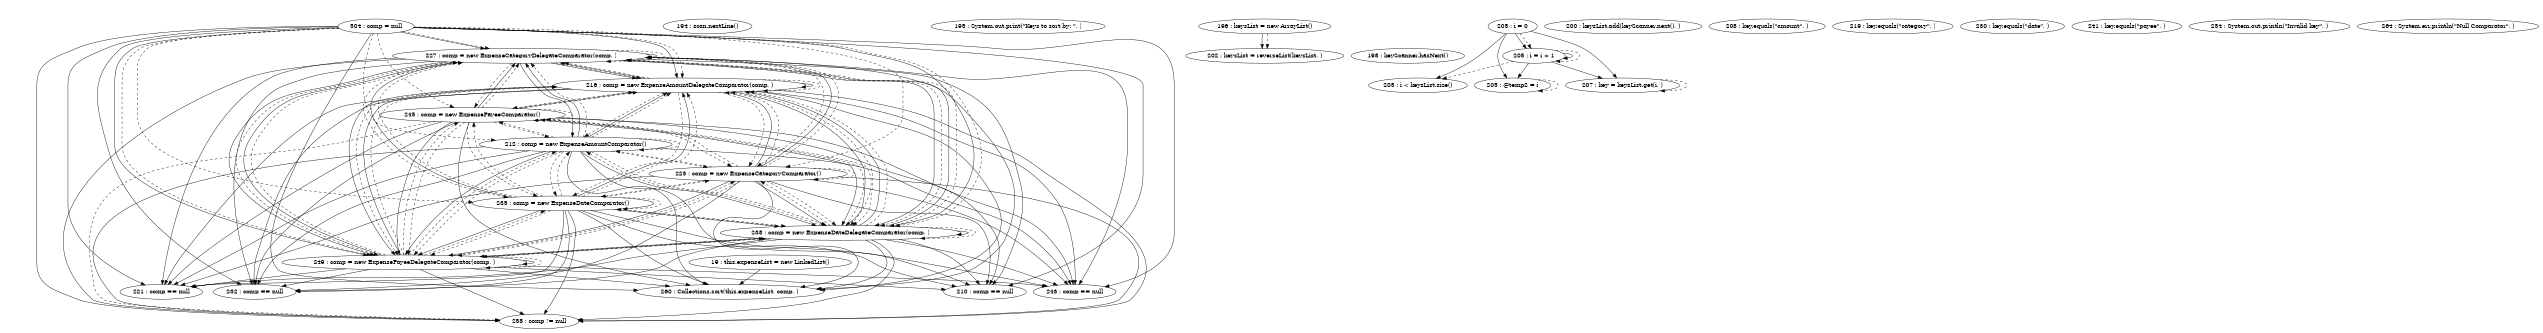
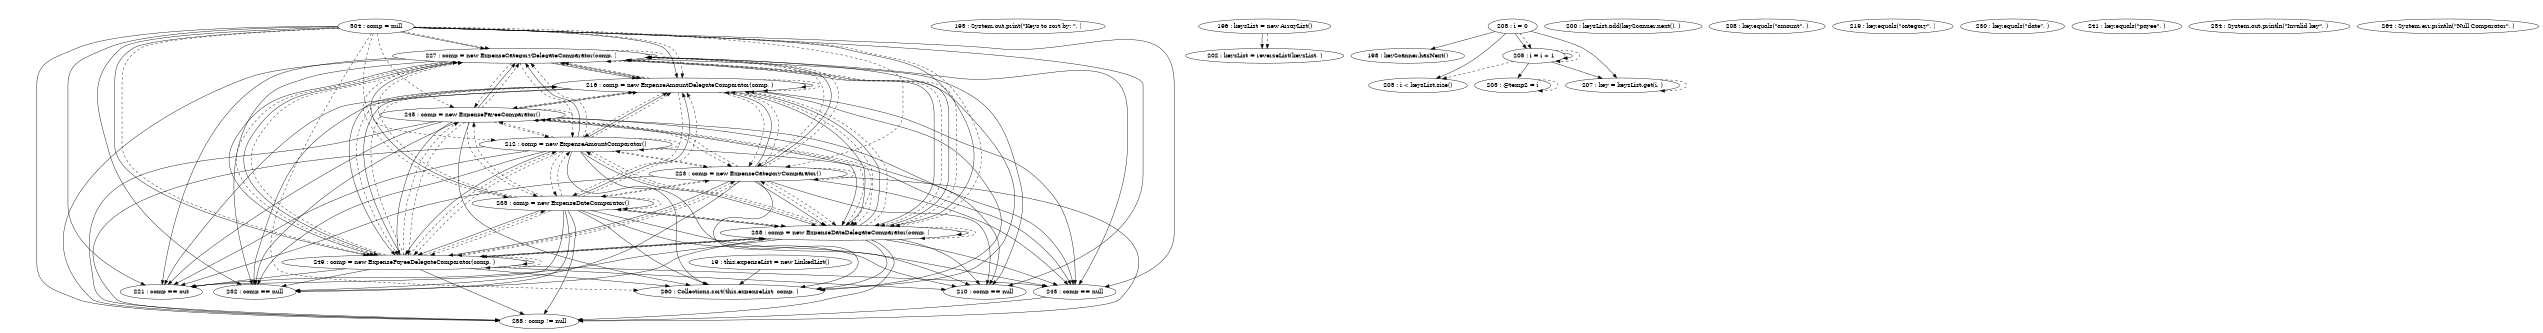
  digraph {
    "19 : this.expenseList = new LinkedList()"
    "260 : Collections.sort(this.expenseList, comp, )"
-   "194 : scan.nextLine()"
    "195 : System.out.print(\"Keys to sort by: \", )"
    "196 : keysList = new ArrayList()"
    "202 : keysList = reverseList(keysList, )"
    "198 : keyScanner.hasNext()"
    "200 : keysList.add(keyScanner.next(), )"
    n9 [label="504 : comp = null"]
    "227 : comp = new ExpenseCategoryDelegateComparator(comp, )"
    "210 : comp == null"
    "216 : comp = new ExpenseAmountDelegateComparator(comp, )"
-   "221 : comp == null"
+   "221 : comp == null" [label="221 : comp == out"]
    "238 : comp = new ExpenseDateDelegateComparator(comp, )"
    "249 : comp = new ExpensePayeeDelegateComparator(comp, )"
    "243 : comp == null"
    "232 : comp == null"
    "258 : comp != null"
    n19 [label="235 : comp = new ExpenseDateComparator()"]
    "223 : comp = new ExpenseCategoryComparator()"
    "212 : comp = new ExpenseAmountComparator()"
    "245 : comp = new ExpensePayeeComparator()"
    "205 : i = 0"
    "205 : i < keysList.size()"
    "205 : @temp2 = i"
    "205 : i = i + 1"
    "207 : key = keysList.get(i, )"
    "208 : key.equals(\"amount\", )"
    "219 : key.equals(\"category\", )"
    "230 : key.equals(\"date\", )"
    "241 : key.equals(\"payee\", )"
    "254 : System.out.println(\"Invalid key\", )"
    "264 : System.err.println(\"Null Comparator\", )"
    "19 : this.expenseList = new LinkedList()" -> "260 : Collections.sort(this.expenseList, comp, )"
    "196 : keysList = new ArrayList()" -> "202 : keysList = reverseList(keysList, )"
    "196 : keysList = new ArrayList()" -> "202 : keysList = reverseList(keysList, )" [style=dashed]
-   n9 -> "260 : Collections.sort(this.expenseList, comp, )"
+   n9 -> "260 : Collections.sort(this.expenseList, comp, )" [style=dashed]
    n9 -> "227 : comp = new ExpenseCategoryDelegateComparator(comp, )"
    n9 -> "227 : comp = new ExpenseCategoryDelegateComparator(comp, )" [style=dashed]
    n9 -> "210 : comp == null"
    n9 -> "216 : comp = new ExpenseAmountDelegateComparator(comp, )"
    n9 -> "216 : comp = new ExpenseAmountDelegateComparator(comp, )" [style=dashed]
    n9 -> "221 : comp == null"
    n9 -> "238 : comp = new ExpenseDateDelegateComparator(comp, )"
    n9 -> "238 : comp = new ExpenseDateDelegateComparator(comp, )" [style=dashed]
    n9 -> "249 : comp = new ExpensePayeeDelegateComparator(comp, )"
    n9 -> "249 : comp = new ExpensePayeeDelegateComparator(comp, )" [style=dashed]
    n9 -> "243 : comp == null"
    n9 -> "232 : comp == null"
    n9 -> "258 : comp != null"
-   n9 -> n19 [style=dashed]
    n9 -> "223 : comp = new ExpenseCategoryComparator()" [style=dashed]
    n9 -> "212 : comp = new ExpenseAmountComparator()" [style=dashed]
    n9 -> "245 : comp = new ExpensePayeeComparator()" [style=dashed]
    "227 : comp = new ExpenseCategoryDelegateComparator(comp, )" -> "260 : Collections.sort(this.expenseList, comp, )"
    "227 : comp = new ExpenseCategoryDelegateComparator(comp, )" -> "227 : comp = new ExpenseCategoryDelegateComparator(comp, )"
    "227 : comp = new ExpenseCategoryDelegateComparator(comp, )" -> "227 : comp = new ExpenseCategoryDelegateComparator(comp, )" [style=dashed]
    "227 : comp = new ExpenseCategoryDelegateComparator(comp, )" -> "210 : comp == null"
    "227 : comp = new ExpenseCategoryDelegateComparator(comp, )" -> "216 : comp = new ExpenseAmountDelegateComparator(comp, )"
    "227 : comp = new ExpenseCategoryDelegateComparator(comp, )" -> "216 : comp = new ExpenseAmountDelegateComparator(comp, )" [style=dashed]
    "227 : comp = new ExpenseCategoryDelegateComparator(comp, )" -> "221 : comp == null"
    "227 : comp = new ExpenseCategoryDelegateComparator(comp, )" -> "238 : comp = new ExpenseDateDelegateComparator(comp, )"
    "227 : comp = new ExpenseCategoryDelegateComparator(comp, )" -> "238 : comp = new ExpenseDateDelegateComparator(comp, )" [style=dashed]
    "227 : comp = new ExpenseCategoryDelegateComparator(comp, )" -> "249 : comp = new ExpensePayeeDelegateComparator(comp, )"
    "227 : comp = new ExpenseCategoryDelegateComparator(comp, )" -> "249 : comp = new ExpensePayeeDelegateComparator(comp, )" [style=dashed]
    "227 : comp = new ExpenseCategoryDelegateComparator(comp, )" -> "243 : comp == null"
    "227 : comp = new ExpenseCategoryDelegateComparator(comp, )" -> "232 : comp == null"
    "227 : comp = new ExpenseCategoryDelegateComparator(comp, )" -> "258 : comp != null"
    "227 : comp = new ExpenseCategoryDelegateComparator(comp, )" -> n19 [style=dashed]
    "227 : comp = new ExpenseCategoryDelegateComparator(comp, )" -> "223 : comp = new ExpenseCategoryComparator()" [style=dashed]
-   "227 : comp = new ExpenseCategoryDelegateComparator(comp, )" -> "212 : comp = new ExpenseAmountComparator()" [style=solid]
+   "227 : comp = new ExpenseCategoryDelegateComparator(comp, )" -> "212 : comp = new ExpenseAmountComparator()" [style=dashed]
    "227 : comp = new ExpenseCategoryDelegateComparator(comp, )" -> "245 : comp = new ExpensePayeeComparator()" [style=dashed]
    "216 : comp = new ExpenseAmountDelegateComparator(comp, )" -> "260 : Collections.sort(this.expenseList, comp, )"
    "216 : comp = new ExpenseAmountDelegateComparator(comp, )" -> "227 : comp = new ExpenseCategoryDelegateComparator(comp, )"
    "216 : comp = new ExpenseAmountDelegateComparator(comp, )" -> "227 : comp = new ExpenseCategoryDelegateComparator(comp, )" [style=dashed]
    "216 : comp = new ExpenseAmountDelegateComparator(comp, )" -> "216 : comp = new ExpenseAmountDelegateComparator(comp, )"
    "216 : comp = new ExpenseAmountDelegateComparator(comp, )" -> "216 : comp = new ExpenseAmountDelegateComparator(comp, )" [style=dashed]
    "216 : comp = new ExpenseAmountDelegateComparator(comp, )" -> "221 : comp == null"
    "216 : comp = new ExpenseAmountDelegateComparator(comp, )" -> "238 : comp = new ExpenseDateDelegateComparator(comp, )"
    "216 : comp = new ExpenseAmountDelegateComparator(comp, )" -> "238 : comp = new ExpenseDateDelegateComparator(comp, )" [style=dashed]
    "216 : comp = new ExpenseAmountDelegateComparator(comp, )" -> "249 : comp = new ExpensePayeeDelegateComparator(comp, )"
    "216 : comp = new ExpenseAmountDelegateComparator(comp, )" -> "249 : comp = new ExpensePayeeDelegateComparator(comp, )" [style=dashed]
    "216 : comp = new ExpenseAmountDelegateComparator(comp, )" -> "243 : comp == null"
    "216 : comp = new ExpenseAmountDelegateComparator(comp, )" -> "232 : comp == null"
-   "216 : comp = new ExpenseAmountDelegateComparator(comp, )" -> "258 : comp != null"
+   "243 : comp == null" -> "258 : comp != null"
    "216 : comp = new ExpenseAmountDelegateComparator(comp, )" -> n19 [style=dashed]
    "216 : comp = new ExpenseAmountDelegateComparator(comp, )" -> "223 : comp = new ExpenseCategoryComparator()" [style=dashed]
    "216 : comp = new ExpenseAmountDelegateComparator(comp, )" -> "212 : comp = new ExpenseAmountComparator()" [style=dashed]
    "216 : comp = new ExpenseAmountDelegateComparator(comp, )" -> "245 : comp = new ExpensePayeeComparator()" [style=dashed]
    "238 : comp = new ExpenseDateDelegateComparator(comp, )" -> "260 : Collections.sort(this.expenseList, comp, )"
    "238 : comp = new ExpenseDateDelegateComparator(comp, )" -> "227 : comp = new ExpenseCategoryDelegateComparator(comp, )"
    "238 : comp = new ExpenseDateDelegateComparator(comp, )" -> "227 : comp = new ExpenseCategoryDelegateComparator(comp, )" [style=dashed]
    "238 : comp = new ExpenseDateDelegateComparator(comp, )" -> "210 : comp == null"
    "238 : comp = new ExpenseDateDelegateComparator(comp, )" -> "216 : comp = new ExpenseAmountDelegateComparator(comp, )"
    "238 : comp = new ExpenseDateDelegateComparator(comp, )" -> "216 : comp = new ExpenseAmountDelegateComparator(comp, )" [style=dashed]
    "238 : comp = new ExpenseDateDelegateComparator(comp, )" -> "221 : comp == null"
    "238 : comp = new ExpenseDateDelegateComparator(comp, )" -> "238 : comp = new ExpenseDateDelegateComparator(comp, )"
    "238 : comp = new ExpenseDateDelegateComparator(comp, )" -> "238 : comp = new ExpenseDateDelegateComparator(comp, )" [style=dashed]
    "238 : comp = new ExpenseDateDelegateComparator(comp, )" -> "249 : comp = new ExpensePayeeDelegateComparator(comp, )"
    "238 : comp = new ExpenseDateDelegateComparator(comp, )" -> "249 : comp = new ExpensePayeeDelegateComparator(comp, )" [style=dashed]
    "238 : comp = new ExpenseDateDelegateComparator(comp, )" -> "243 : comp == null"
    "238 : comp = new ExpenseDateDelegateComparator(comp, )" -> "232 : comp == null"
    "238 : comp = new ExpenseDateDelegateComparator(comp, )" -> "258 : comp != null"
    "238 : comp = new ExpenseDateDelegateComparator(comp, )" -> n19 [style=dashed]
    "238 : comp = new ExpenseDateDelegateComparator(comp, )" -> "223 : comp = new ExpenseCategoryComparator()" [style=dashed]
    "238 : comp = new ExpenseDateDelegateComparator(comp, )" -> "212 : comp = new ExpenseAmountComparator()" [style=dashed]
    "238 : comp = new ExpenseDateDelegateComparator(comp, )" -> "245 : comp = new ExpensePayeeComparator()" [style=dashed]
    "249 : comp = new ExpensePayeeDelegateComparator(comp, )" -> "260 : Collections.sort(this.expenseList, comp, )"
    "249 : comp = new ExpensePayeeDelegateComparator(comp, )" -> "227 : comp = new ExpenseCategoryDelegateComparator(comp, )"
    "249 : comp = new ExpensePayeeDelegateComparator(comp, )" -> "227 : comp = new ExpenseCategoryDelegateComparator(comp, )" [style=dashed]
    "249 : comp = new ExpensePayeeDelegateComparator(comp, )" -> "210 : comp == null"
    "249 : comp = new ExpensePayeeDelegateComparator(comp, )" -> "216 : comp = new ExpenseAmountDelegateComparator(comp, )"
    "249 : comp = new ExpensePayeeDelegateComparator(comp, )" -> "216 : comp = new ExpenseAmountDelegateComparator(comp, )" [style=dashed]
    "249 : comp = new ExpensePayeeDelegateComparator(comp, )" -> "221 : comp == null"
    "249 : comp = new ExpensePayeeDelegateComparator(comp, )" -> "238 : comp = new ExpenseDateDelegateComparator(comp, )"
    "249 : comp = new ExpensePayeeDelegateComparator(comp, )" -> "238 : comp = new ExpenseDateDelegateComparator(comp, )" [style=dashed]
    "249 : comp = new ExpensePayeeDelegateComparator(comp, )" -> "249 : comp = new ExpensePayeeDelegateComparator(comp, )"
    "249 : comp = new ExpensePayeeDelegateComparator(comp, )" -> "249 : comp = new ExpensePayeeDelegateComparator(comp, )" [style=dashed]
    "249 : comp = new ExpensePayeeDelegateComparator(comp, )" -> "243 : comp == null"
    "249 : comp = new ExpensePayeeDelegateComparator(comp, )" -> "232 : comp == null"
    "249 : comp = new ExpensePayeeDelegateComparator(comp, )" -> "258 : comp != null"
    "249 : comp = new ExpensePayeeDelegateComparator(comp, )" -> n19 [style=dashed]
    "249 : comp = new ExpensePayeeDelegateComparator(comp, )" -> "223 : comp = new ExpenseCategoryComparator()" [style=dashed]
    "249 : comp = new ExpensePayeeDelegateComparator(comp, )" -> "212 : comp = new ExpenseAmountComparator()" [style=dashed]
    "249 : comp = new ExpensePayeeDelegateComparator(comp, )" -> "245 : comp = new ExpensePayeeComparator()" [style=dashed]
    n19 -> "260 : Collections.sort(this.expenseList, comp, )"
    n19 -> "227 : comp = new ExpenseCategoryDelegateComparator(comp, )"
    n19 -> "227 : comp = new ExpenseCategoryDelegateComparator(comp, )" [style=dashed]
    n19 -> "210 : comp == null"
    n19 -> "216 : comp = new ExpenseAmountDelegateComparator(comp, )"
    n19 -> "216 : comp = new ExpenseAmountDelegateComparator(comp, )" [style=dashed]
    n19 -> "221 : comp == null"
    n19 -> "238 : comp = new ExpenseDateDelegateComparator(comp, )"
    n19 -> "238 : comp = new ExpenseDateDelegateComparator(comp, )" [style=dashed]
    n19 -> "249 : comp = new ExpensePayeeDelegateComparator(comp, )"
    n19 -> "249 : comp = new ExpensePayeeDelegateComparator(comp, )" [style=dashed]
    n19 -> "243 : comp == null"
    n19 -> "232 : comp == null"
    n19 -> "258 : comp != null"
    n19 -> n19 [style=dashed]
    n19 -> "223 : comp = new ExpenseCategoryComparator()" [style=dashed]
    n19 -> "212 : comp = new ExpenseAmountComparator()" [style=dashed]
    n19 -> "245 : comp = new ExpensePayeeComparator()" [style=dashed]
    "223 : comp = new ExpenseCategoryComparator()" -> "260 : Collections.sort(this.expenseList, comp, )"
    "223 : comp = new ExpenseCategoryComparator()" -> "227 : comp = new ExpenseCategoryDelegateComparator(comp, )"
    "223 : comp = new ExpenseCategoryComparator()" -> "227 : comp = new ExpenseCategoryDelegateComparator(comp, )" [style=dashed]
    "223 : comp = new ExpenseCategoryComparator()" -> "210 : comp == null"
    "223 : comp = new ExpenseCategoryComparator()" -> "216 : comp = new ExpenseAmountDelegateComparator(comp, )"
    "223 : comp = new ExpenseCategoryComparator()" -> "216 : comp = new ExpenseAmountDelegateComparator(comp, )" [style=dashed]
    "223 : comp = new ExpenseCategoryComparator()" -> "221 : comp == null"
    "223 : comp = new ExpenseCategoryComparator()" -> "238 : comp = new ExpenseDateDelegateComparator(comp, )"
    "223 : comp = new ExpenseCategoryComparator()" -> "238 : comp = new ExpenseDateDelegateComparator(comp, )" [style=dashed]
    "223 : comp = new ExpenseCategoryComparator()" -> "249 : comp = new ExpensePayeeDelegateComparator(comp, )"
    "223 : comp = new ExpenseCategoryComparator()" -> "249 : comp = new ExpensePayeeDelegateComparator(comp, )" [style=dashed]
    "223 : comp = new ExpenseCategoryComparator()" -> "243 : comp == null"
    "223 : comp = new ExpenseCategoryComparator()" -> "232 : comp == null"
    "223 : comp = new ExpenseCategoryComparator()" -> "258 : comp != null"
    "223 : comp = new ExpenseCategoryComparator()" -> n19 [style=dashed]
    "223 : comp = new ExpenseCategoryComparator()" -> "223 : comp = new ExpenseCategoryComparator()" [style=dashed]
    "223 : comp = new ExpenseCategoryComparator()" -> "212 : comp = new ExpenseAmountComparator()" [style=dashed]
    "223 : comp = new ExpenseCategoryComparator()" -> "245 : comp = new ExpensePayeeComparator()" [style=dashed]
    "212 : comp = new ExpenseAmountComparator()" -> "260 : Collections.sort(this.expenseList, comp, )"
    "212 : comp = new ExpenseAmountComparator()" -> "227 : comp = new ExpenseCategoryDelegateComparator(comp, )"
    "212 : comp = new ExpenseAmountComparator()" -> "227 : comp = new ExpenseCategoryDelegateComparator(comp, )" [style=dashed]
    "212 : comp = new ExpenseAmountComparator()" -> "210 : comp == null"
    "212 : comp = new ExpenseAmountComparator()" -> "216 : comp = new ExpenseAmountDelegateComparator(comp, )"
    "212 : comp = new ExpenseAmountComparator()" -> "216 : comp = new ExpenseAmountDelegateComparator(comp, )" [style=dashed]
    "212 : comp = new ExpenseAmountComparator()" -> "221 : comp == null"
    "212 : comp = new ExpenseAmountComparator()" -> "238 : comp = new ExpenseDateDelegateComparator(comp, )"
    "212 : comp = new ExpenseAmountComparator()" -> "238 : comp = new ExpenseDateDelegateComparator(comp, )" [style=dashed]
    "212 : comp = new ExpenseAmountComparator()" -> "249 : comp = new ExpensePayeeDelegateComparator(comp, )"
    "212 : comp = new ExpenseAmountComparator()" -> "249 : comp = new ExpensePayeeDelegateComparator(comp, )" [style=dashed]
    "212 : comp = new ExpenseAmountComparator()" -> "243 : comp == null"
    "212 : comp = new ExpenseAmountComparator()" -> "232 : comp == null"
    "212 : comp = new ExpenseAmountComparator()" -> "258 : comp != null"
    "212 : comp = new ExpenseAmountComparator()" -> n19 [style=dashed]
    "212 : comp = new ExpenseAmountComparator()" -> "223 : comp = new ExpenseCategoryComparator()" [style=dashed]
    "212 : comp = new ExpenseAmountComparator()" -> "212 : comp = new ExpenseAmountComparator()" [style=dashed]
    "212 : comp = new ExpenseAmountComparator()" -> "245 : comp = new ExpensePayeeComparator()" [style=dashed]
    "245 : comp = new ExpensePayeeComparator()" -> "260 : Collections.sort(this.expenseList, comp, )"
    "245 : comp = new ExpensePayeeComparator()" -> "227 : comp = new ExpenseCategoryDelegateComparator(comp, )"
    "245 : comp = new ExpensePayeeComparator()" -> "227 : comp = new ExpenseCategoryDelegateComparator(comp, )" [style=dashed]
    "245 : comp = new ExpensePayeeComparator()" -> "210 : comp == null"
    "245 : comp = new ExpensePayeeComparator()" -> "216 : comp = new ExpenseAmountDelegateComparator(comp, )"
    "245 : comp = new ExpensePayeeComparator()" -> "216 : comp = new ExpenseAmountDelegateComparator(comp, )" [style=dashed]
    "245 : comp = new ExpensePayeeComparator()" -> "221 : comp == null"
    "245 : comp = new ExpensePayeeComparator()" -> "238 : comp = new ExpenseDateDelegateComparator(comp, )"
    "245 : comp = new ExpensePayeeComparator()" -> "238 : comp = new ExpenseDateDelegateComparator(comp, )" [style=dashed]
    "245 : comp = new ExpensePayeeComparator()" -> "249 : comp = new ExpensePayeeDelegateComparator(comp, )"
    "245 : comp = new ExpensePayeeComparator()" -> "249 : comp = new ExpensePayeeDelegateComparator(comp, )" [style=dashed]
    "245 : comp = new ExpensePayeeComparator()" -> "243 : comp == null"
    "245 : comp = new ExpensePayeeComparator()" -> "232 : comp == null"
-   "245 : comp = new ExpensePayeeComparator()" -> "258 : comp != null" [style=dashed]
+   "245 : comp = new ExpensePayeeComparator()" -> "258 : comp != null"
    "245 : comp = new ExpensePayeeComparator()" -> n19 [style=dashed]
    "245 : comp = new ExpensePayeeComparator()" -> "223 : comp = new ExpenseCategoryComparator()" [style=dashed]
    "245 : comp = new ExpensePayeeComparator()" -> "212 : comp = new ExpenseAmountComparator()" [style=dashed]
    "245 : comp = new ExpensePayeeComparator()" -> "245 : comp = new ExpensePayeeComparator()" [style=dashed]
    "205 : i = 0" -> "205 : i < keysList.size()"
-   "205 : i = 0" -> "205 : @temp2 = i"
+   "205 : i = 0" -> "198 : keyScanner.hasNext()"
    "205 : i = 0" -> "205 : i = i + 1"
    "205 : i = 0" -> "205 : i = i + 1" [style=dashed]
    "205 : i = 0" -> "207 : key = keysList.get(i, )"
    "205 : @temp2 = i" -> "205 : @temp2 = i" [style=dashed]
    "205 : i = i + 1" -> "205 : i < keysList.size()" [style=dashed]
    "205 : i = i + 1" -> "205 : @temp2 = i"
    "205 : i = i + 1" -> "205 : i = i + 1"
    "205 : i = i + 1" -> "205 : i = i + 1" [style=dashed]
    "205 : i = i + 1" -> "207 : key = keysList.get(i, )"
    "207 : key = keysList.get(i, )" -> "207 : key = keysList.get(i, )" [style=dashed]
  }
